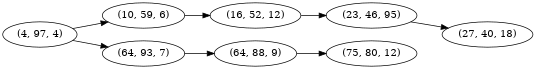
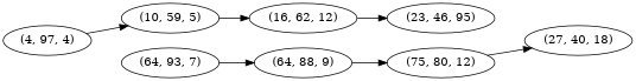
  digraph {
    rankdir=LR
    "(4, 97, 4)"
-   "(10, 59, 6)"
+   "(10, 59, 6)" [label="(10, 59, 5)"]
    "(64, 93, 7)"
-   "(16, 52, 12)"
+   "(16, 52, 12)" [label="(16, 62, 12)"]
    n5 [label="(64, 88, 9)"]
    n6 [label="(23, 46, 95)"]
    n7 [label="(27, 40, 18)"]
    "(75, 80, 12)"
    "(4, 97, 4)" -> "(10, 59, 6)"
-   "(4, 97, 4)" -> "(64, 93, 7)"
    "(10, 59, 6)" -> "(16, 52, 12)"
    "(64, 93, 7)" -> n5
    "(16, 52, 12)" -> n6
    n5 -> "(75, 80, 12)"
-   n6 -> n7
+   "(75, 80, 12)" -> n7
  }
